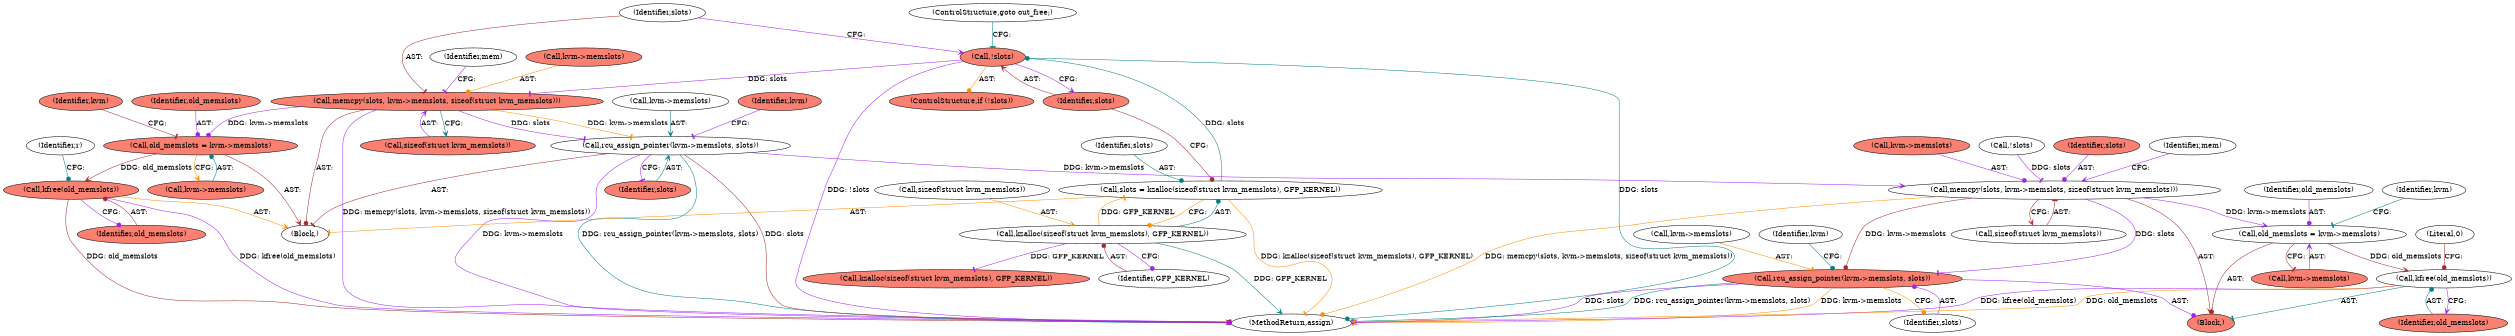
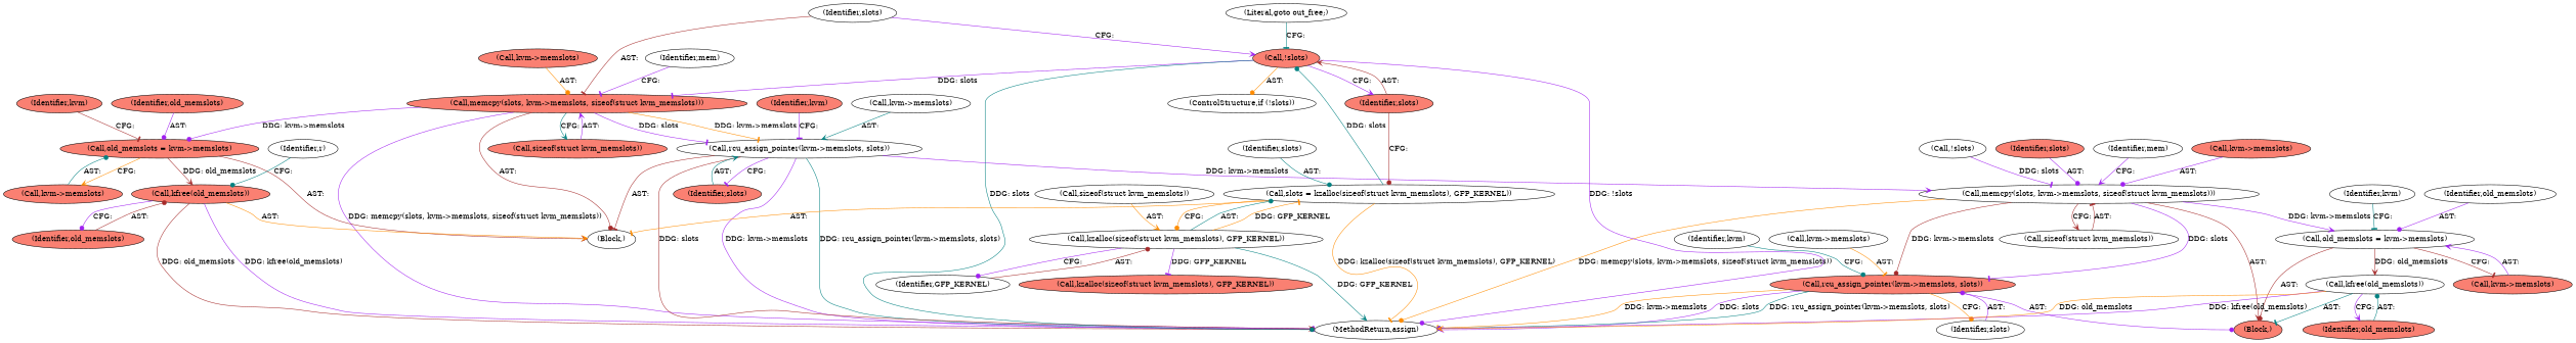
  digraph {
    node [fillcolor=white style=filled]
    edge [arrowhead=dot color=purple]
    n1 [fillcolor=salmon label="(Call,memcpy(slots, kvm->memslots, sizeof(struct kvm_memslots)))"]
    n2 [fillcolor=salmon label="(Call,old_memslots = kvm->memslots)"]
    n3 [label="(Call,rcu_assign_pointer(kvm->memslots, slots))"]
    n4 [fillcolor=salmon label="(Call,sizeof(struct kvm_memslots))"]
    n5 [label="(Block,)"]
    n6 [label="(MethodReturn,assign)"]
    n7 [fillcolor=salmon label="(Call,kfree(old_memslots))"]
    n8 [fillcolor=salmon label="(Call,kvm->memslots)"]
    n9 [label="(Call,memcpy(slots, kvm->memslots, sizeof(struct kvm_memslots)))"]
    n10 [fillcolor=salmon label="(Identifier,slots)"]
    n11 [fillcolor=salmon label="(Call,!slots)"]
-   n12 [fillcolor=salmon label="(ControlStructure,if (!slots))"]
+   n12 [label="(ControlStructure,if (!slots))"]
    n13 [fillcolor=salmon label="(Identifier,slots)"]
    n14 [label="(Call,slots = kzalloc(sizeof(struct kvm_memslots), GFP_KERNEL))"]
    n15 [label="(Call,kzalloc(sizeof(struct kvm_memslots), GFP_KERNEL))"]
    n16 [label="(Identifier,GFP_KERNEL)"]
    n17 [fillcolor=salmon label="(Call,kzalloc(sizeof(struct kvm_memslots), GFP_KERNEL))"]
    n18 [fillcolor=salmon label="(Identifier,old_memslots)"]
    n19 [label="(Call,old_memslots = kvm->memslots)"]
    n20 [fillcolor=salmon label="(Call,rcu_assign_pointer(kvm->memslots, slots))"]
    n21 [fillcolor=salmon label="(Block,)"]
    n22 [label="(Call,sizeof(struct kvm_memslots))"]
    n23 [label="(Call,kfree(old_memslots))"]
    n24 [fillcolor=salmon label="(Call,kvm->memslots)"]
    n25 [label="(Identifier,slots)"]
    n26 [fillcolor=salmon label="(Identifier,old_memslots)"]
-   n27 [label="(ControlStructure,goto out_free;)"]
+   n27 [label="(Literal,goto out_free;)"]
    n28 [fillcolor=salmon label="(Call,kvm->memslots)"]
    n29 [fillcolor=salmon label="(Identifier,kvm)"]
    n30 [label="(Identifier,kvm)"]
    n31 [label="(Call,!slots)"]
    n32 [label="(Identifier,old_memslots)"]
    n33 [label="(Identifier,mem)"]
    n34 [fillcolor=salmon label="(Identifier,old_memslots)"]
    n35 [label="(Identifier,slots)"]
    n36 [fillcolor=salmon label="(Identifier,slots)"]
    n37 [label="(Call,kvm->memslots)"]
    n38 [label="(Identifier,kvm)"]
    n39 [fillcolor=salmon label="(Identifier,kvm)"]
    n40 [label="(Identifier,slots)"]
    n41 [label="(Call,kvm->memslots)"]
    n42 [label="(Identifier,mem)"]
-   n43 [label="(Literal,0)"]
    n44 [label="(Identifier,r)"]
    n45 [fillcolor=salmon label="(Call,kvm->memslots)"]
    n46 [label="(Call,sizeof(struct kvm_memslots))"]
    n1 -> n2 [label="DDG: kvm->memslots"]
    n1 -> n3 [arrowhead=tee color=darkorange label="DDG: kvm->memslots"]
    n1 -> n3 [arrowhead=tee label="DDG: slots"]
    n1 -> n4 [arrowhead=vee color=teal label="CFG: "]
    n1 -> n5 [color=brown label="AST: "]
    n1 -> n6 [label="DDG: memcpy(slots, kvm->memslots, sizeof(struct kvm_memslots))"]
    n2 -> n5 [arrowhead=vee color=brown label="AST: "]
    n2 -> n7 [arrowhead=vee color=brown label="DDG: old_memslots"]
    n2 -> n8 [arrowhead=vee color=darkorange label="CFG: "]
    n3 -> n5 [arrowhead=tee color=brown label="AST: "]
    n3 -> n6 [label="DDG: kvm->memslots"]
    n3 -> n6 [color=teal label="DDG: rcu_assign_pointer(kvm->memslots, slots)"]
    n3 -> n6 [arrowhead=vee color=brown label="DDG: slots"]
    n3 -> n9 [arrowhead=vee label="DDG: kvm->memslots"]
    n3 -> n10 [arrowhead=tee label="CFG: "]
    n4 -> n1 [arrowhead=vee label="AST: "]
    n7 -> n5 [arrowhead=vee color=darkorange label="AST: "]
    n7 -> n6 [arrowhead=tee label="DDG: kfree(old_memslots)"]
    n7 -> n6 [color=brown label="DDG: old_memslots"]
    n7 -> n18 [label="CFG: "]
    n8 -> n2 [color=teal label="AST: "]
    n9 -> n6 [color=darkorange label="DDG: memcpy(slots, kvm->memslots, sizeof(struct kvm_memslots))"]
    n9 -> n19 [arrowhead=vee label="DDG: kvm->memslots"]
    n9 -> n20 [color=brown label="DDG: kvm->memslots"]
    n9 -> n20 [arrowhead=tee label="DDG: slots"]
    n9 -> n21 [arrowhead=vee color=brown label="AST: "]
    n9 -> n22 [arrowhead=vee color=brown label="CFG: "]
    n10 -> n3 [arrowhead=vee color=teal label="AST: "]
    n11 -> n1 [arrowhead=tee label="DDG: slots"]
    n11 -> n6 [label="DDG: !slots"]
    n11 -> n6 [color=teal label="DDG: slots"]
    n11 -> n12 [color=darkorange label="AST: "]
    n11 -> n13 [arrowhead=vee label="CFG: "]
    n13 -> n11 [arrowhead=vee color=brown label="AST: "]
    n13 -> n14 [color=brown label="CFG: "]
    n14 -> n5 [arrowhead=tee color=darkorange label="AST: "]
    n14 -> n6 [arrowhead=tee color=darkorange label="DDG: kzalloc(sizeof(struct kvm_memslots), GFP_KERNEL)"]
    n14 -> n11 [color=teal label="DDG: slots"]
    n14 -> n15 [color=darkorange label="CFG: "]
    n15 -> n6 [arrowhead=vee color=teal label="DDG: GFP_KERNEL"]
    n15 -> n14 [color=teal label="AST: "]
    n15 -> n14 [arrowhead=tee color=darkorange label="DDG: GFP_KERNEL"]
    n15 -> n16 [label="CFG: "]
    n15 -> n17 [arrowhead=tee label="DDG: GFP_KERNEL"]
    n16 -> n15 [color=brown label="AST: "]
    n18 -> n7 [color=brown label="AST: "]
    n19 -> n21 [color=brown label="AST: "]
    n19 -> n23 [arrowhead=vee color=brown label="DDG: old_memslots"]
    n19 -> n24 [arrowhead=tee color=brown label="CFG: "]
    n20 -> n6 [arrowhead=tee color=darkorange label="DDG: kvm->memslots"]
    n20 -> n6 [arrowhead=vee label="DDG: slots"]
    n20 -> n6 [color=teal label="DDG: rcu_assign_pointer(kvm->memslots, slots)"]
    n20 -> n21 [label="AST: "]
    n20 -> n25 [color=darkorange label="CFG: "]
    n22 -> n9 [arrowhead=tee color=brown label="AST: "]
    n23 -> n6 [label="DDG: kfree(old_memslots)"]
    n23 -> n6 [arrowhead=vee color=darkorange label="DDG: old_memslots"]
    n23 -> n21 [arrowhead=tee color=teal label="AST: "]
    n23 -> n26 [arrowhead=vee label="CFG: "]
    n24 -> n19 [arrowhead=vee label="AST: "]
    n25 -> n20 [label="AST: "]
    n26 -> n23 [color=teal label="AST: "]
    n27 -> n11 [arrowhead=tee color=teal label="CFG: "]
    n28 -> n9 [label="AST: "]
    n29 -> n3 [arrowhead=tee label="CFG: "]
    n30 -> n19 [arrowhead=tee color=teal label="CFG: "]
    n31 -> n9 [arrowhead=tee label="DDG: slots"]
    n32 -> n19 [label="AST: "]
    n33 -> n1 [arrowhead=tee label="CFG: "]
    n34 -> n2 [label="AST: "]
    n35 -> n14 [color=teal label="AST: "]
    n36 -> n9 [label="AST: "]
    n37 -> n20 [arrowhead=tee color=darkorange label="AST: "]
    n38 -> n20 [color=teal label="CFG: "]
    n39 -> n2 [arrowhead=tee color=brown label="CFG: "]
    n40 -> n1 [arrowhead=tee color=brown label="AST: "]
    n40 -> n11 [arrowhead=vee label="CFG: "]
    n41 -> n3 [arrowhead=vee color=teal label="AST: "]
    n42 -> n9 [arrowhead=vee label="CFG: "]
-   n43 -> n23 [color=brown label="CFG: "]
    n44 -> n7 [color=teal label="CFG: "]
    n45 -> n1 [color=darkorange label="AST: "]
    n46 -> n15 [arrowhead=vee color=darkorange label="AST: "]
  }
